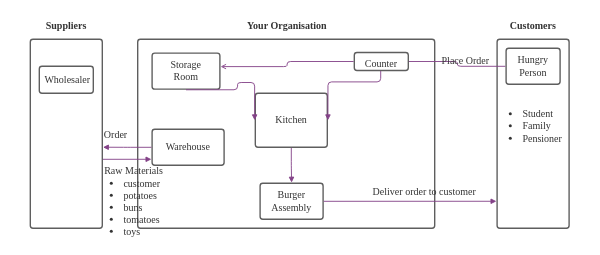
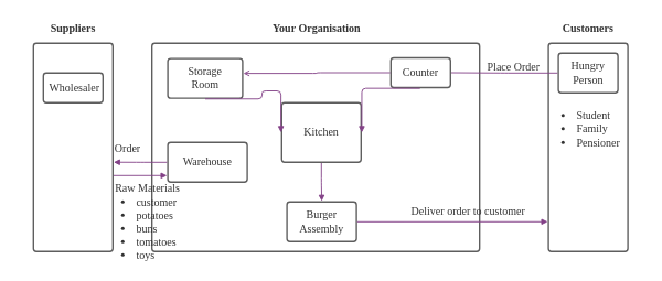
  <mxCell id="0" />
  <mxCell id="1" parent="0" />
  <mxCell id="2" value="" style="html=1;overflow=block;blockSpacing=1;whiteSpace=wrap;fontSize=13;spacing=9;strokeColor=#5e5e5e;strokeOpacity=100;rounded=1;absoluteArcSize=1;arcSize=9;strokeWidth=2.3;" vertex="1" parent="1"><mxGeometry x="828" y="65" width="120" height="315" as="geometry" /></mxCell>
  <mxCell id="3" value="" style="html=1;overflow=block;blockSpacing=1;whiteSpace=wrap;fontSize=13;spacing=9;strokeColor=#5e5e5e;strokeOpacity=100;rounded=1;absoluteArcSize=1;arcSize=9;strokeWidth=2.3;" vertex="1" parent="1"><mxGeometry x="229" y="65" width="495" height="315" as="geometry" /></mxCell>
  <mxCell id="4" value="" style="html=1;overflow=block;blockSpacing=1;whiteSpace=wrap;fontSize=13;spacing=9;strokeColor=#5e5e5e;strokeOpacity=100;rounded=1;absoluteArcSize=1;arcSize=9;strokeWidth=2.3;" vertex="1" parent="1"><mxGeometry x="50" y="65" width="120" height="315" as="geometry" /></mxCell>
  <mxCell id="5" value="Wholesaler" style="html=1;overflow=block;blockSpacing=1;whiteSpace=wrap;fontSize=16.7;fontFamily=Liberation Serif;fontColor=#333333;spacing=9;strokeColor=#5e5e5e;strokeOpacity=100;rounded=1;absoluteArcSize=1;arcSize=9;strokeWidth=2.3;" vertex="1" parent="1"><mxGeometry x="65" y="110" width="90" height="45" as="geometry" /></mxCell>
  <mxCell id="6" value="Storage Room" style="html=1;overflow=block;blockSpacing=1;whiteSpace=wrap;fontSize=16.7;fontFamily=Liberation Serif;fontColor=#333333;spacing=9;strokeColor=#5e5e5e;strokeOpacity=100;rounded=1;absoluteArcSize=1;arcSize=9;strokeWidth=2.3;" vertex="1" parent="1"><mxGeometry x="253" y="88" width="113" height="60" as="geometry" /></mxCell>
  <mxCell id="7" value="Warehouse" style="html=1;overflow=block;blockSpacing=1;whiteSpace=wrap;fontSize=16.7;fontFamily=Liberation Serif;fontColor=#333333;spacing=9;strokeColor=#5e5e5e;strokeOpacity=100;rounded=1;absoluteArcSize=1;arcSize=9;strokeWidth=2.3;" vertex="1" parent="1"><mxGeometry x="253" y="215" width="120" height="60" as="geometry" /></mxCell>
  <mxCell id="8" value="Burger Assembly" style="html=1;overflow=block;blockSpacing=1;whiteSpace=wrap;fontSize=16.7;fontFamily=Liberation Serif;fontColor=#333333;spacing=9;strokeColor=#5e5e5e;strokeOpacity=100;rounded=1;absoluteArcSize=1;arcSize=9;strokeWidth=2.3;" vertex="1" parent="1"><mxGeometry x="433" y="305" width="105" height="60" as="geometry" /></mxCell>
  <mxCell id="9" value="Kitchen" style="html=1;overflow=block;blockSpacing=1;whiteSpace=wrap;fontSize=16.7;fontFamily=Liberation Serif;fontColor=#333333;spacing=9;strokeColor=#5e5e5e;strokeOpacity=100;rounded=1;absoluteArcSize=1;arcSize=9;strokeWidth=2.3;" vertex="1" parent="1"><mxGeometry x="425" y="155" width="120" height="90" as="geometry" /></mxCell>
- <mxCell id="10" value="Counter" style="html=1;overflow=block;blockSpacing=1;whiteSpace=wrap;fontSize=16.7;fontFamily=Liberation Serif;fontColor=#333333;spacing=9;strokeColor=#5e5e5e;strokeOpacity=100;rounded=1;absoluteArcSize=1;arcSize=9;strokeWidth=2.3;" vertex="1" parent="1"><mxGeometry x="590" y="87" width="90" height="30" as="geometry" /></mxCell>
+ <mxCell id="10" value="Counter" style="html=1;overflow=block;blockSpacing=1;whiteSpace=wrap;fontSize=16.7;fontFamily=Liberation Serif;fontColor=#333333;spacing=9;strokeColor=#5e5e5e;strokeOpacity=100;rounded=1;absoluteArcSize=1;arcSize=9;strokeWidth=2.3;" vertex="1" parent="1"><mxGeometry x="590" y="87" width="90" height="45" as="geometry" /></mxCell>
  <mxCell id="11" value="Hungry Person" style="html=1;overflow=block;blockSpacing=1;whiteSpace=wrap;fontSize=16.7;fontFamily=Liberation Serif;fontColor=#333333;spacing=9;strokeColor=#5e5e5e;strokeOpacity=100;rounded=1;absoluteArcSize=1;arcSize=9;strokeWidth=2.3;" vertex="1" parent="1"><mxGeometry x="843" y="80" width="90" height="60" as="geometry" /></mxCell>
  <mxCell id="12" value="Suppliers" style="html=1;overflow=block;blockSpacing=1;whiteSpace=wrap;fontSize=16.7;fontFamily=Liberation Serif;fontColor=#333333;fontStyle=1;spacing=3.8;strokeOpacity=0;fillOpacity=0;rounded=1;absoluteArcSize=1;arcSize=9;fillColor=#ffffff;strokeWidth=2.3;" vertex="1" parent="1"><mxGeometry x="20" y="20" width="180" height="45" as="geometry" /></mxCell>
  <mxCell id="13" value="Your Organisation" style="html=1;overflow=block;blockSpacing=1;whiteSpace=wrap;fontSize=16.7;fontFamily=Liberation Serif;fontColor=#333333;fontStyle=1;spacing=3.8;strokeOpacity=0;fillOpacity=0;rounded=1;absoluteArcSize=1;arcSize=9;fillColor=#ffffff;strokeWidth=2.3;" vertex="1" parent="1"><mxGeometry x="388" y="20" width="180" height="45" as="geometry" /></mxCell>
  <mxCell id="14" value="Customers" style="html=1;overflow=block;blockSpacing=1;whiteSpace=wrap;fontSize=16.7;fontFamily=Liberation Serif;fontColor=#333333;fontStyle=1;spacing=3.8;strokeOpacity=0;fillOpacity=0;rounded=1;absoluteArcSize=1;arcSize=9;fillColor=#ffffff;strokeWidth=2.3;" vertex="1" parent="1"><mxGeometry x="798" y="20" width="180" height="45" as="geometry" /></mxCell>
  <mxCell id="15" value="" style="html=1;jettySize=18;whiteSpace=wrap;fontSize=13;strokeColor=#834187;strokeOpacity=100;strokeWidth=1.5;rounded=1;arcSize=12;edgeStyle=orthogonalEdgeStyle;startArrow=none;endArrow=none;endFill=1;exitX=-0.013;exitY=0.5;exitPerimeter=0;entryX=1.013;entryY=0.5;entryPerimeter=0;" edge="1" parent="1" source="11" target="10"><mxGeometry width="100" height="100" relative="1" as="geometry"><Array as="points" /></mxGeometry></mxCell>
  <mxCell id="16" value="Place Order" style="html=1;overflow=block;blockSpacing=1;whiteSpace=wrap;fontSize=16.7;fontFamily=Liberation Serif;fontColor=#333333;spacing=3.8;strokeOpacity=0;fillOpacity=0;rounded=1;absoluteArcSize=1;arcSize=9;fillColor=#ffffff;strokeWidth=2.3;" vertex="1" parent="1"><mxGeometry x="723" y="87" width="105" height="23" as="geometry" /></mxCell>
  <mxCell id="17" value="" style="html=1;jettySize=18;whiteSpace=wrap;fontSize=13;strokeColor=#834187;strokeOpacity=100;strokeWidth=1.5;rounded=1;arcSize=12;edgeStyle=orthogonalEdgeStyle;startArrow=none;endArrow=block;endFill=1;exitX=0.489;exitY=1.025;exitPerimeter=0;entryX=1.009;entryY=0.5;entryPerimeter=0;" edge="1" parent="1" source="10" target="9"><mxGeometry width="100" height="100" relative="1" as="geometry"><Array as="points" /></mxGeometry></mxCell>
  <mxCell id="18" value="" style="html=1;jettySize=18;whiteSpace=wrap;fontSize=13;strokeColor=#834187;strokeOpacity=100;strokeWidth=1.5;rounded=1;arcSize=12;edgeStyle=orthogonalEdgeStyle;startArrow=none;endArrow=block;endFill=1;exitX=0.5;exitY=1.013;exitPerimeter=0;entryX=0.5;entryY=-0.019;entryPerimeter=0;" edge="1" parent="1" source="9" target="8"><mxGeometry width="100" height="100" relative="1" as="geometry"><Array as="points" /></mxGeometry></mxCell>
  <mxCell id="19" value="" style="html=1;jettySize=18;whiteSpace=wrap;fontSize=13;strokeColor=#834187;strokeOpacity=100;strokeWidth=1.5;rounded=1;arcSize=12;edgeStyle=orthogonalEdgeStyle;startArrow=none;endArrow=block;endFill=1;exitX=1.011;exitY=0.5;exitPerimeter=0;entryX=-0.009;entryY=0.857;entryPerimeter=0;" edge="1" parent="1" source="8" target="2"><mxGeometry width="100" height="100" relative="1" as="geometry"><Array as="points" /></mxGeometry></mxCell>
  <mxCell id="20" value="Deliver order to customer" style="html=1;overflow=block;blockSpacing=1;whiteSpace=wrap;fontSize=16.7;fontFamily=Liberation Serif;fontColor=#333333;spacing=3.8;strokeOpacity=0;fillOpacity=0;rounded=1;absoluteArcSize=1;arcSize=9;fillColor=#ffffff;strokeWidth=2.3;" vertex="1" parent="1"><mxGeometry x="602" y="305" width="210" height="30" as="geometry" /></mxCell>
  <mxCell id="21" value="" style="html=1;jettySize=18;whiteSpace=wrap;fontSize=13;strokeColor=#834187;strokeOpacity=100;strokeWidth=1.5;rounded=1;arcSize=12;edgeStyle=orthogonalEdgeStyle;startArrow=none;endArrow=block;endFill=1;exitX=-0.009;exitY=0.5;exitPerimeter=0;entryX=1.009;entryY=0.571;entryPerimeter=0;" edge="1" parent="1" source="7" target="4"><mxGeometry width="100" height="100" relative="1" as="geometry"><Array as="points" /></mxGeometry></mxCell>
  <mxCell id="22" value="" style="html=1;jettySize=18;whiteSpace=wrap;fontSize=13;strokeColor=#834187;strokeOpacity=100;strokeWidth=1.5;rounded=1;arcSize=12;edgeStyle=orthogonalEdgeStyle;startArrow=none;endArrow=block;endFill=1;exitX=1.009;exitY=0.635;exitPerimeter=0;entryX=-0.009;entryY=0.833;entryPerimeter=0;" edge="1" parent="1" source="4" target="7"><mxGeometry width="100" height="100" relative="1" as="geometry"><Array as="points" /></mxGeometry></mxCell>
  <mxCell id="23" value="" style="html=1;jettySize=18;whiteSpace=wrap;fontSize=13;strokeColor=#834187;strokeOpacity=100;strokeWidth=1.5;rounded=1;arcSize=12;edgeStyle=orthogonalEdgeStyle;startArrow=none;endArrow=open;endFill=1;exitX=-0.012;exitY=0.5;exitPerimeter=0;entryX=1.01;entryY=0.375;entryPerimeter=0;" edge="1" parent="1" source="10" target="6"><mxGeometry width="100" height="100" relative="1" as="geometry"><Array as="points" /></mxGeometry></mxCell>
  <mxCell id="24" value="Order" style="html=1;overflow=block;blockSpacing=1;whiteSpace=wrap;fontSize=16.7;fontFamily=Liberation Serif;fontColor=#333333;spacing=3.8;strokeOpacity=0;fillOpacity=0;rounded=1;absoluteArcSize=1;arcSize=9;fillColor=#ffffff;strokeWidth=2.3;" vertex="1" parent="1"><mxGeometry x="140" y="211" width="105" height="23" as="geometry" /></mxCell>
  <mxCell id="25" value="&lt;div style=&quot;display: flex; justify-content: center; text-align: center; align-items: baseline; font-size: 0; line-height: 1.25;margin-top: -2px;&quot;&gt;&lt;span&gt;&lt;span style=&quot;font-size:16.7px;color:#333333;font-family: Liberation Serif;&quot;&gt;Raw Materials&#10;&lt;/span&gt;&lt;/span&gt;&lt;/div&gt;&lt;ul style=&quot;margin: 0px; padding-left: 10px;list-style-position: inside; list-style-type:disc&quot;&gt;&lt;li style=&quot;text-align:left;color:#333333;font-size:16.7px;&quot;&gt;&lt;span style=&quot;margin-left: 0px;margin-top: -2px;&quot;&gt;&lt;span style=&quot;font-size:16.7px;color:#333333;font-family: Liberation Serif;&quot;&gt;customer&lt;/span&gt;&lt;/span&gt;&lt;/li&gt;&lt;li style=&quot;text-align:left;color:#333333;font-size:16.7px;&quot;&gt;&lt;span style=&quot;margin-left: 0px;margin-top: -2px;&quot;&gt;&lt;span style=&quot;font-size:16.7px;color:#333333;font-family: Liberation Serif;&quot;&gt;potatoes&lt;/span&gt;&lt;/span&gt;&lt;/li&gt;&lt;li style=&quot;text-align:left;color:#333333;font-size:16.7px;&quot;&gt;&lt;span style=&quot;margin-left: 0px;margin-top: -2px;&quot;&gt;&lt;span style=&quot;font-size:16.7px;color:#333333;font-family: Liberation Serif;&quot;&gt;buns&lt;/span&gt;&lt;/span&gt;&lt;/li&gt;&lt;li style=&quot;text-align:left;color:#333333;font-size:16.7px;&quot;&gt;&lt;span style=&quot;margin-left: 0px;margin-top: -2px;&quot;&gt;&lt;span style=&quot;font-size:16.7px;color:#333333;font-family: Liberation Serif;&quot;&gt;tomatoes&lt;/span&gt;&lt;/span&gt;&lt;/li&gt;&lt;li style=&quot;text-align:left;color:#333333;font-size:16.7px;&quot;&gt;&lt;span style=&quot;margin-left: 0px;margin-top: -2px;&quot;&gt;&lt;span style=&quot;font-size:16.7px;color:#333333;font-family: Liberation Serif;&quot;&gt;toys&lt;/span&gt;&lt;/span&gt;&lt;/li&gt;&lt;/ul&gt;" style="html=1;overflow=block;blockSpacing=1;whiteSpace=wrap;fontSize=13;fontFamily=Liberation Serif;spacing=3.8;strokeOpacity=0;fillOpacity=0;rounded=1;absoluteArcSize=1;arcSize=9;fillColor=#ffffff;strokeWidth=2.3;" vertex="1" parent="1"><mxGeometry x="170" y="268" width="105" height="135" as="geometry" /></mxCell>
- <mxCell id="26" value="&lt;ul style=&quot;margin: 0px; padding-left: 10px;list-style-position: inside; list-style-type:disc&quot;&gt;&lt;li style=&quot;text-align:left;color:#333333;font-size:16.7px;&quot;&gt;&lt;span style=&quot;margin-left: 0px;margin-top: -2px;&quot;&gt;&lt;span style=&quot;font-size:16.7px;color:#333333;font-family: Liberation Serif;&quot;&gt;Student&lt;/span&gt;&lt;/span&gt;&lt;/li&gt;&lt;li style=&quot;text-align:left;color:#333333;font-size:16.7px;&quot;&gt;&lt;span style=&quot;margin-left: 0px;margin-top: -2px;&quot;&gt;&lt;span style=&quot;font-size:16.7px;color:#333333;font-family: Liberation Serif;&quot;&gt;Family&lt;/span&gt;&lt;/span&gt;&lt;/li&gt;&lt;li style=&quot;text-align:left;color:#333333;font-size:16.7px;&quot;&gt;&lt;span style=&quot;margin-left: 0px;margin-top: -2px;&quot;&gt;&lt;span style=&quot;font-size:16.7px;color:#333333;font-family: Liberation Serif;&quot;&gt;Pensioner&lt;/span&gt;&lt;/span&gt;&lt;/li&gt;&lt;/ul&gt;" style="html=1;overflow=block;blockSpacing=1;whiteSpace=wrap;fontSize=13;fontFamily=Liberation Serif;spacing=3.8;strokeOpacity=0;fillOpacity=0;rounded=1;absoluteArcSize=1;arcSize=9;fillColor=#ffffff;strokeWidth=2.3;" vertex="1" parent="1"><mxGeometry x="835" y="155" width="105" height="110" as="geometry" /></mxCell>
+ <mxCell id="26" value="&lt;ul style=&quot;margin: 0px; padding-left: 10px;list-style-position: inside; list-style-type:disc&quot;&gt;&lt;li style=&quot;text-align:left;color:#333333;font-size:16.7px;&quot;&gt;&lt;span style=&quot;margin-left: 0px;margin-top: -2px;&quot;&gt;&lt;span style=&quot;font-size:16.7px;color:#333333;font-family: Liberation Serif;&quot;&gt;Student&lt;/span&gt;&lt;/span&gt;&lt;/li&gt;&lt;li style=&quot;text-align:left;color:#333333;font-size:16.7px;&quot;&gt;&lt;span style=&quot;margin-left: 0px;margin-top: -2px;&quot;&gt;&lt;span style=&quot;font-size:16.7px;color:#333333;font-family: Liberation Serif;&quot;&gt;Family&lt;/span&gt;&lt;/span&gt;&lt;/li&gt;&lt;li style=&quot;text-align:left;color:#333333;font-size:16.7px;&quot;&gt;&lt;span style=&quot;margin-left: 0px;margin-top: -2px;&quot;&gt;&lt;span style=&quot;font-size:16.7px;color:#333333;font-family: Liberation Serif;&quot;&gt;Pensioner&lt;/span&gt;&lt;/span&gt;&lt;/li&gt;&lt;/ul&gt;" style="html=1;overflow=block;blockSpacing=1;whiteSpace=wrap;fontSize=13;fontFamily=Liberation Serif;spacing=3.8;strokeOpacity=0;fillOpacity=0;rounded=1;absoluteArcSize=1;arcSize=9;fillColor=#ffffff;strokeWidth=2.3;" vertex="1" parent="1"><mxGeometry x="835" y="155" width="105" height="79" as="geometry" /></mxCell>
  <mxCell id="27" value="" style="html=1;jettySize=18;whiteSpace=wrap;fontSize=13;strokeColor=#834187;strokeOpacity=100;strokeWidth=1.5;rounded=1;arcSize=12;edgeStyle=orthogonalEdgeStyle;startArrow=none;endArrow=block;endFill=1;exitX=0.5;exitY=1.019;exitPerimeter=0;entryX=-0.009;entryY=0.5;entryPerimeter=0;" edge="1" parent="1" source="6" target="9"><mxGeometry width="100" height="100" relative="1" as="geometry"><Array as="points" /></mxGeometry></mxCell>
